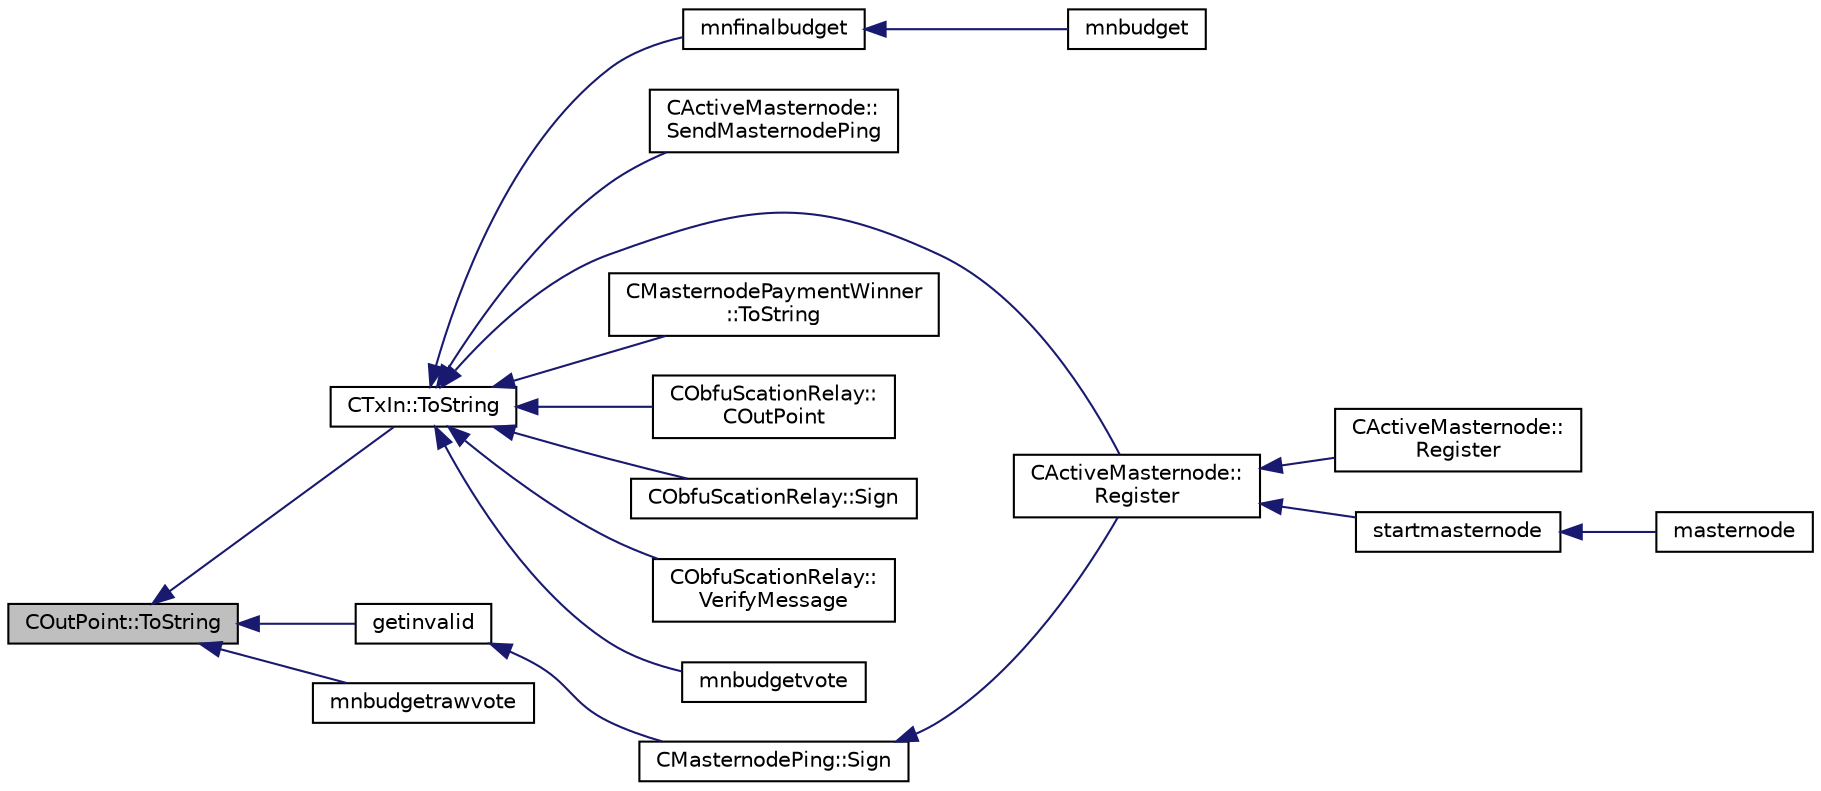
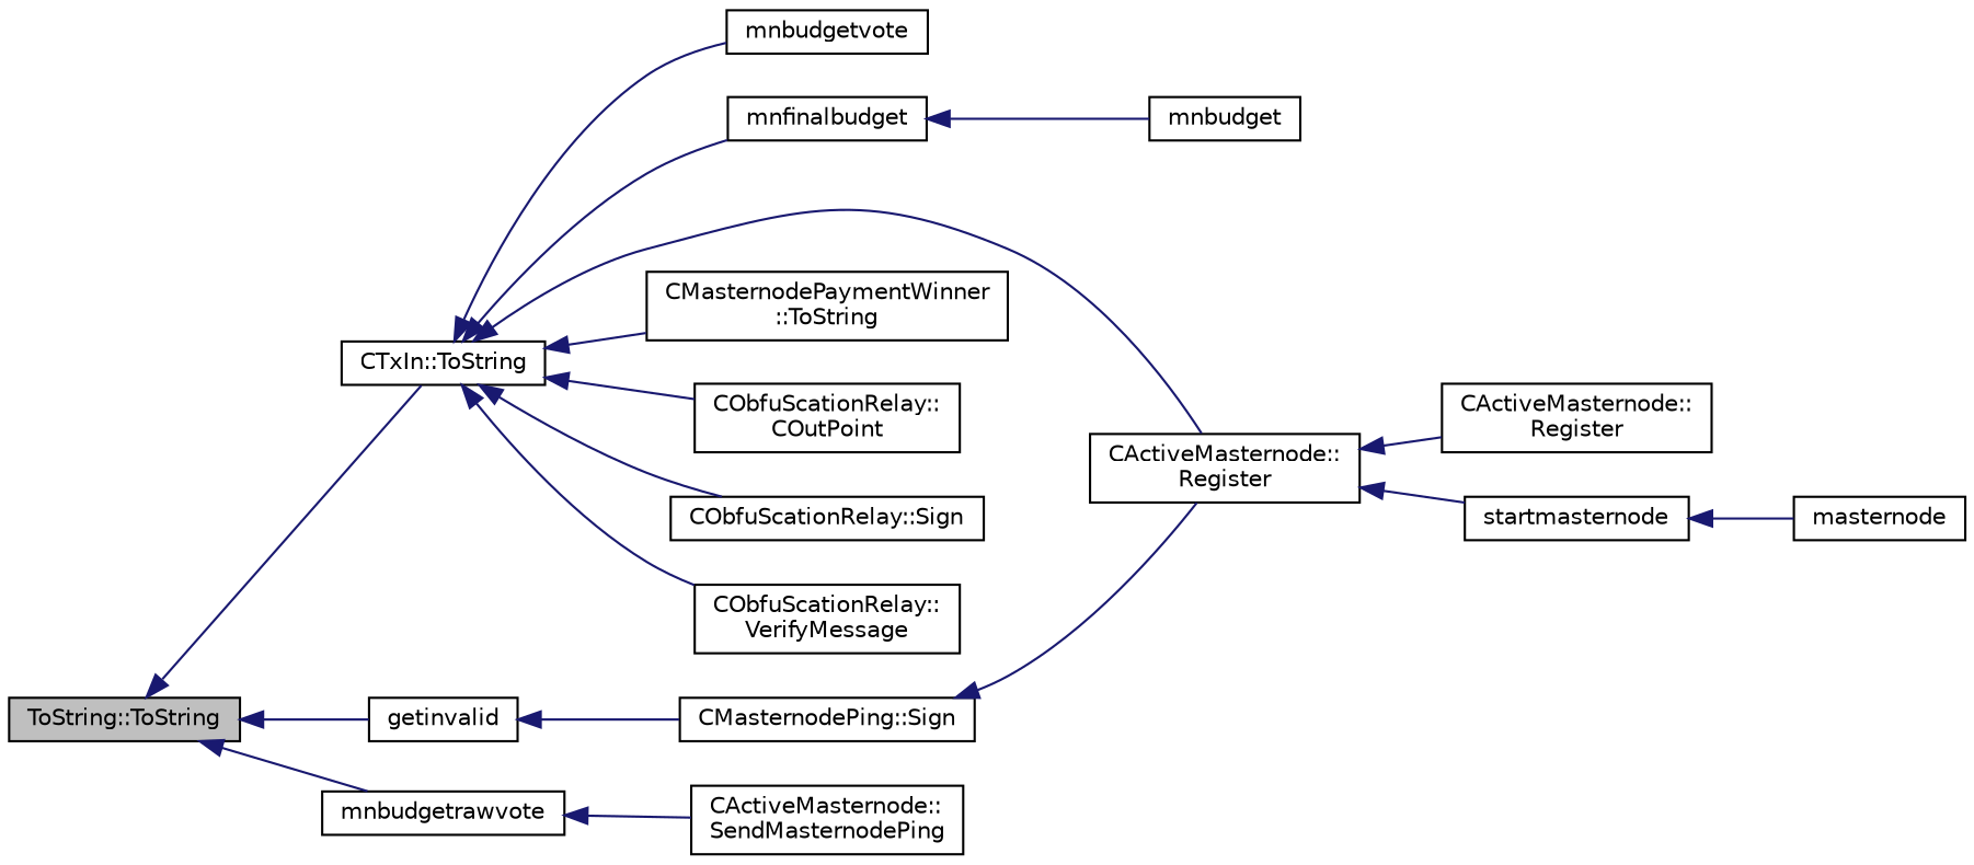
  digraph {
    rankdir=LR
    node [color=black fillcolor=white fontname=Helvetica fontsize=10 shape=record style=filled]
    edge [color=midnightblue dir=back fontname=Helvetica fontsize=10 labelfontname=Helvetica labelfontsize=10 style=solid]
-   n1 [fillcolor=grey75 fontcolor=black height=0.2 label="COutPoint::ToString" width=0.4]
+   n1 [fillcolor=grey75 fontcolor=black height=0.2 label="ToString::ToString" width=0.4]
    n2 [height=0.2 label="CTxIn::ToString" width=0.4]
    n3 [height=0.2 label=getinvalid width=0.4]
    n4 [height=0.2 label=mnbudgetrawvote width=0.4]
    n5 [height=0.2 label="CActiveMasternode::\lSendMasternodePing" width=0.4]
    n6 [height=0.2 label="CActiveMasternode::\lRegister" width=0.4]
    n7 [height=0.2 label="CMasternodePaymentWinner\l::ToString" width=0.4]
    n8 [height=0.2 label="CObfuScationRelay::\lCOutPoint" width=0.4]
    n9 [height=0.2 label="CObfuScationRelay::Sign" width=0.4]
    n10 [height=0.2 label="CObfuScationRelay::\lVerifyMessage" width=0.4]
    n11 [height=0.2 label=mnbudgetvote width=0.4]
    n12 [height=0.2 label=mnfinalbudget width=0.4]
    n13 [height=0.2 label="CMasternodePing::Sign" width=0.4]
    n14 [height=0.2 label="CActiveMasternode::\lRegister" width=0.4]
    n15 [height=0.2 label=startmasternode width=0.4]
    n16 [height=0.2 label=mnbudget width=0.4]
    n17 [height=0.2 label=masternode width=0.4]
    n1 -> n2
    n1 -> n3
    n1 -> n4
-   n2 -> n5
+   n4 -> n5
    n2 -> n6
    n2 -> n7
    n2 -> n8
    n2 -> n9
    n2 -> n10
    n2 -> n11
    n2 -> n12
    n3 -> n13
    n6 -> n14
    n6 -> n15
    n12 -> n16
    n13 -> n6
    n15 -> n17
  }
